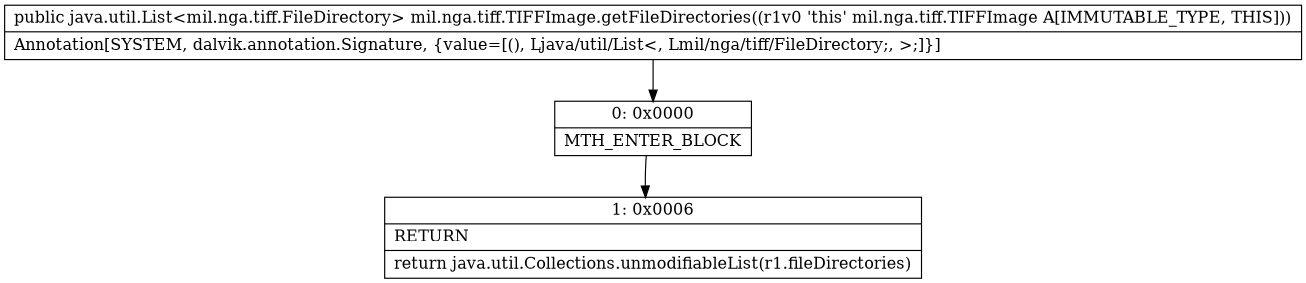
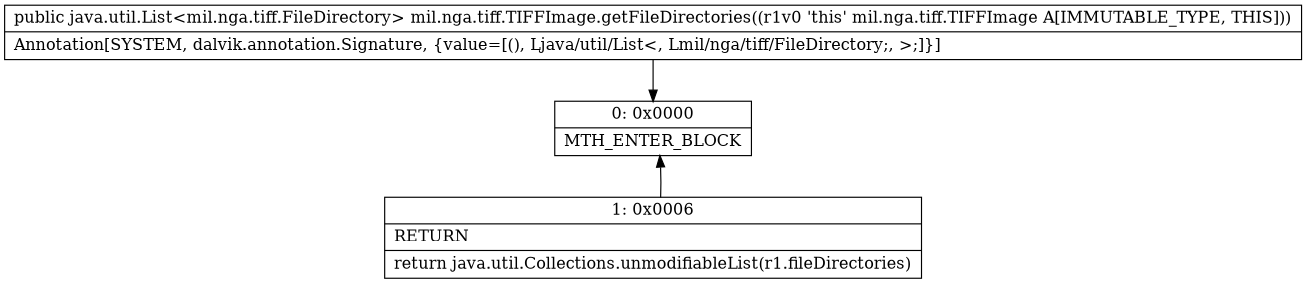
  digraph {
    node [shape=record]
    n1 [label="{0\:\ 0x0000|MTH_ENTER_BLOCK\l}"]
    n2 [label="{1\:\ 0x0006|RETURN\l|return java.util.Collections.unmodifiableList(r1.fileDirectories)\l}"]
    n3 [label="{public java.util.List\<mil.nga.tiff.FileDirectory\> mil.nga.tiff.TIFFImage.getFileDirectories((r1v0 'this' mil.nga.tiff.TIFFImage A[IMMUTABLE_TYPE, THIS]))  | Annotation[SYSTEM, dalvik.annotation.Signature, \{value=[(), Ljava\/util\/List\<, Lmil\/nga\/tiff\/FileDirectory;, \>;]\}]\l}"]
-   n1 -> n2
+   n2 -> n1
    n3 -> n1
  }
